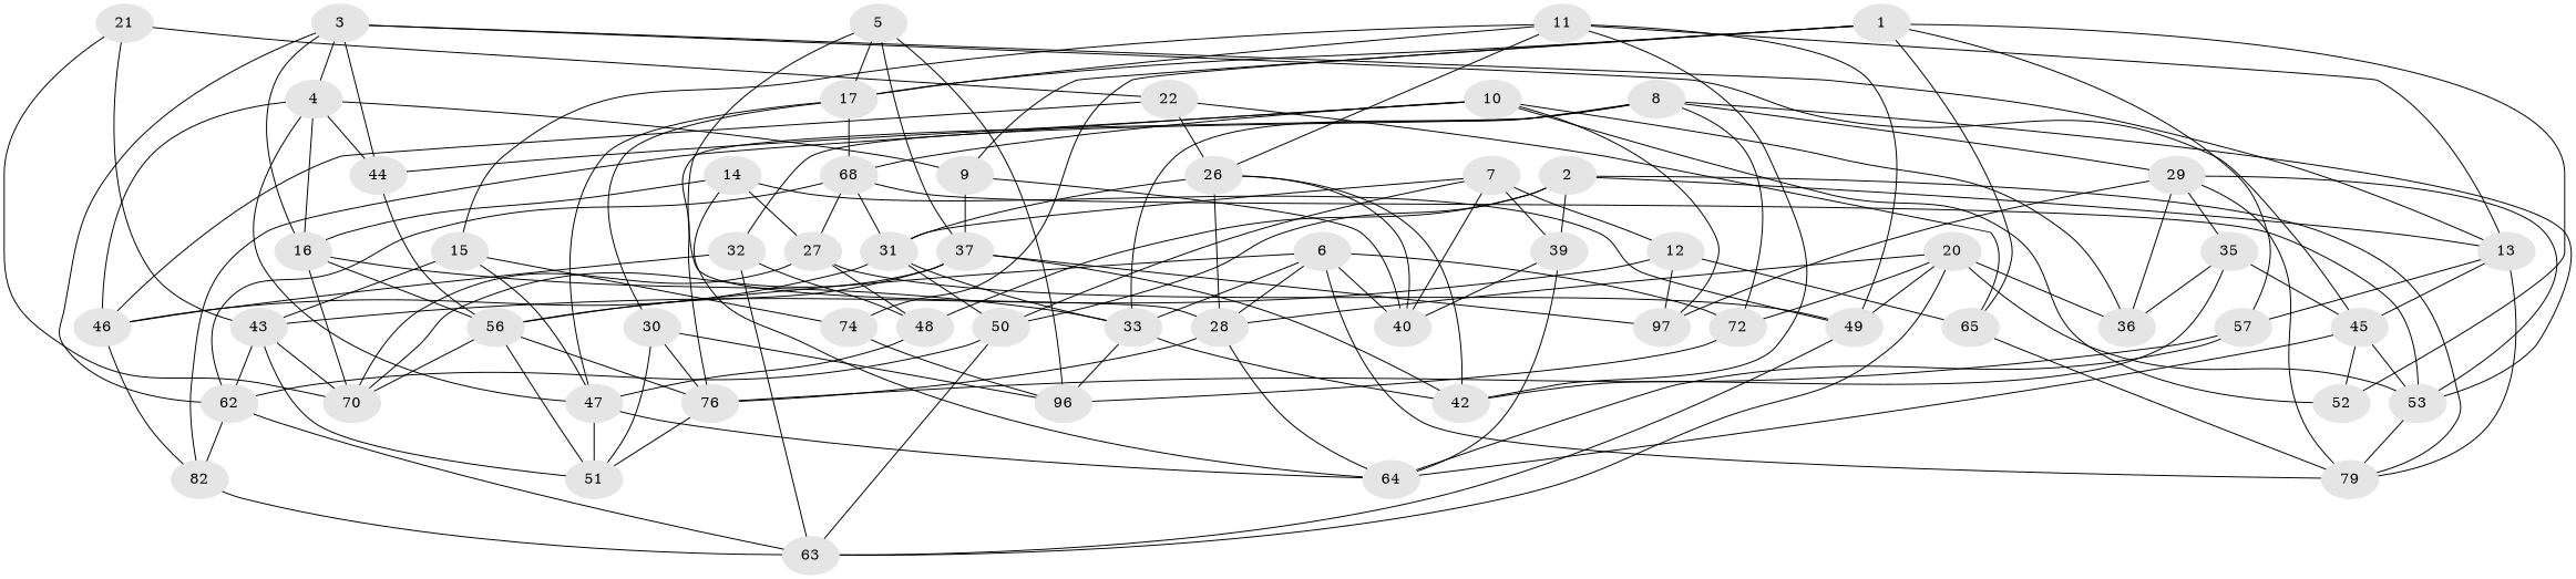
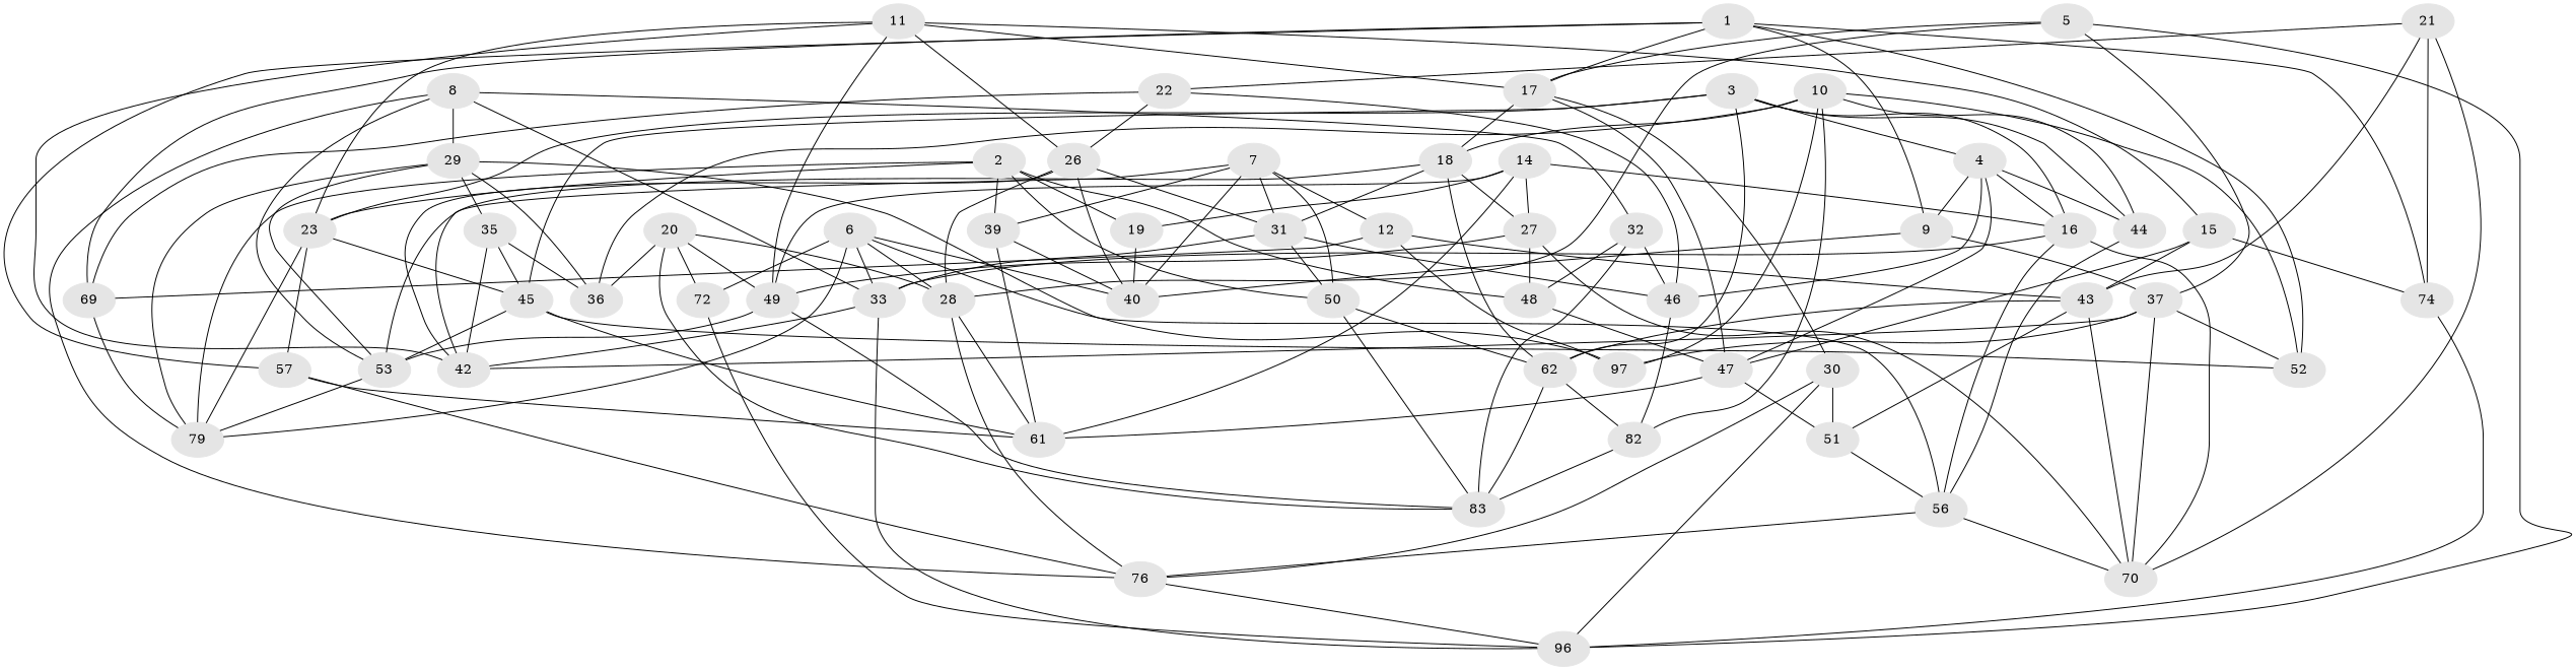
  graph {
    node [color=gray90 style=filled]
    1 [super="+91"]
    9
    17 [super="+60"]
    52
    57
-   69 [label=65]
+   69
    74
    37 [super="+55"]
    40 [super="+61"]
    47 [super="+75"]
-   18 [super="+66" label=68]
+   18 [super="+66"]
    30
    76 [super="+80"]
-   64 [super="+84"]
+   64 [super="+84" label=61]
    n15 [label=79 super="+89"]
    96 [super="+98"]
    2 [super="+81"]
-   23 [super="+59" label=13]
+   19
+   23 [super="+59"]
    n20 [label=48]
    39
    50 [super="+73"]
    45 [super="+68"]
    62 [super="+90"]
-   83 [super="+94" label=63]
+   83 [super="+94"]
    3 [super="+63"]
    4 [super="+13"]
    16 [super="+25"]
    44
    46 [super="+88"]
    33 [super="+72"]
    56 [super="+58"]
    70 [super="+78"]
    53 [super="+65"]
    82
    51
    5
    28 [super="+92"]
    42 [super="+95"]
    97
    6 [super="+24"]
    n42 [label=72]
    7 [super="+93"]
    12
    31 [super="+34"]
    43 [super="+79"]
    8 [super="+85"]
    29 [super="+87"]
    32
    36
    35
    10 [super="+54"]
    27 [super="+48"]
    11 [super="+100"]
    15
    26 [super="+41"]
    49 [super="+86"]
    14 [super="+99"]
    20 [super="+67"]
    21
    22
    1 -- 9
    1 -- 17
    1 -- 52
    1 -- 57
    1 -- 69
    1 -- 74
    9 -- 37
    9 -- 40
    17 -- 47
    17 -- 18
    17 -- 30
    57 -- 76
    57 -- 64
    69 -- n15
    74 -- 96
-   37 -- 56
+   37 -- 52
    37 -- 70
    37 -- 42
    37 -- 97
    47 -- 64
    47 -- 51
    18 -- 62
    18 -- 53
    18 -- 31
    18 -- 27
    30 -- 76
    30 -- 96
    30 -- 51
-   76 -- 51
+   76 -- 96
    2 -- n15
+   2 -- 19
    2 -- 23
    2 -- n20
    2 -- 39
    2 -- 50
+   19 -- 40
    23 -- 57
    23 -- n15
    23 -- 45
    n20 -- 47
    39 -- 40
    39 -- 64
    50 -- 62
    50 -- 83
    45 -- 52
    45 -- 64
    45 -- 53
    62 -- 83
    62 -- 82
    3 -- 23
    3 -- 45
    3 -- 62
    3 -- 4
    3 -- 16
    3 -- 44
    4 -- 9
    4 -- 47
    4 -- 16
    4 -- 44
    4 -- 46
    16 -- 33
    16 -- 56
    16 -- 70
    44 -- 56
    46 -- 82
    33 -- 96
    33 -- 42
    56 -- 76
    56 -- 70
    53 -- n15
    82 -- 83
    51 -- 56
    5 -- 17
    5 -- 37
    5 -- 96
    5 -- 28
    28 -- 76
    28 -- 64
    6 -- 40
    6 -- n15
    6 -- 33
    6 -- 56
    6 -- 28
    6 -- n42
    n42 -- 96
    7 -- 40
    7 -- 39
    7 -- 50
+   7 -- 42
    7 -- 12
    7 -- 31
    12 -- 69
    12 -- 97
    12 -- 43
    31 -- 50
    31 -- 46
    31 -- 33
    43 -- 62
    43 -- 70
    43 -- 51
    8 -- 76
    8 -- 33
    8 -- 53
-   8 -- n42
    8 -- 29
    8 -- 32
    29 -- n15
    29 -- 53
    29 -- 97
    29 -- 36
    29 -- 35
    32 -- n20
    32 -- 83
    32 -- 46
    35 -- 45
    35 -- 42
    35 -- 36
    10 -- 52
    10 -- 18
    10 -- 44
    10 -- 82
    10 -- 97
    10 -- 36
    27 -- n20
    27 -- 70
    27 -- 49
    11 -- 17
    11 -- 23
    11 -- 42
    11 -- 15
    11 -- 26
    11 -- 49
    15 -- 74
    15 -- 47
    15 -- 43
    26 -- 40
    26 -- 28
    26 -- 42
    26 -- 31
    49 -- 83
    14 -- 64
+   14 -- 19
    14 -- 16
    14 -- 27 [weight=2]
    14 -- 49
    20 -- 83
-   20 -- 53
+   49 -- 53
    20 -- 28
    20 -- n42
    20 -- 36
    20 -- 49
+   21 -- 74
    21 -- 70
    21 -- 43
    21 -- 22
    22 -- 69
    22 -- 46
    22 -- 26
  }
